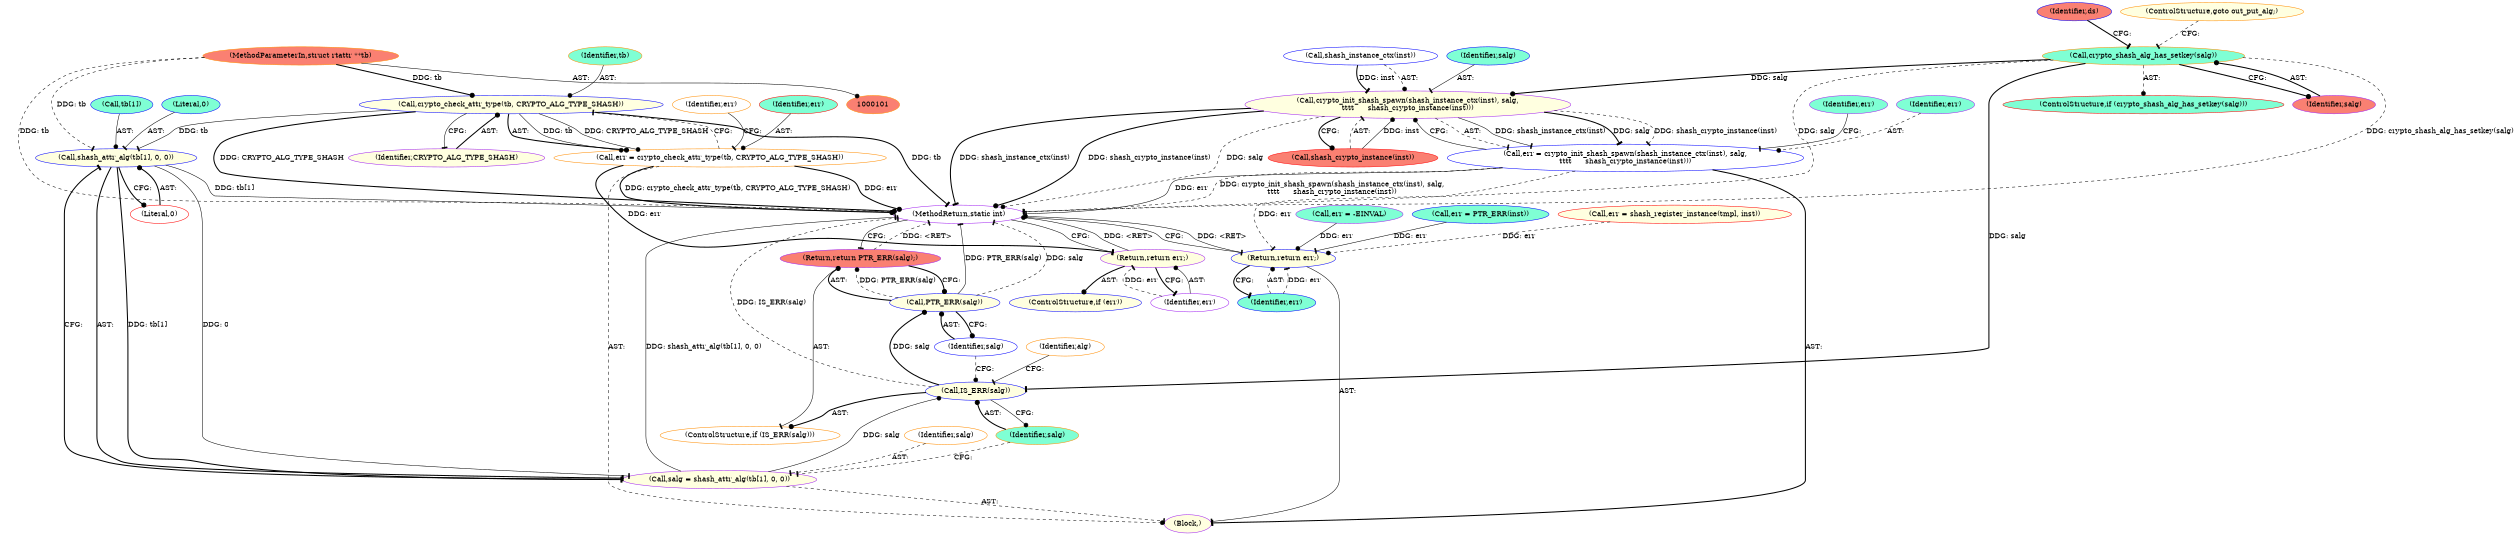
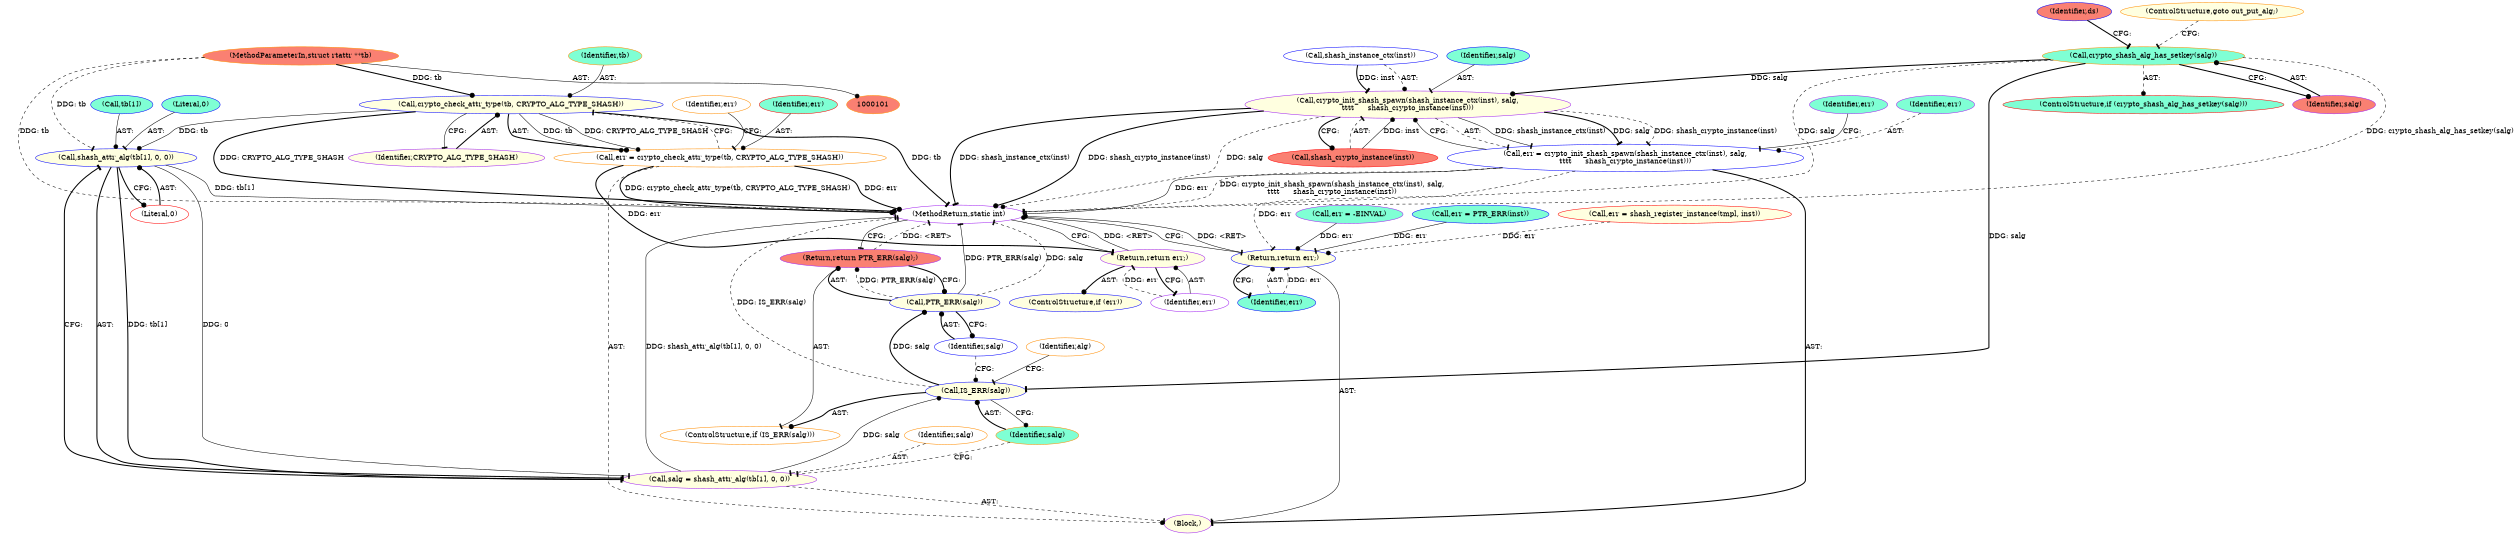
  digraph {
    node [color=blue fillcolor=lightyellow style=filled]
    edge [arrowhead=tee style=bold]
    n1 [color=darkorange fillcolor=salmon label="(MethodParameterIn,struct rtattr **tb)"]
    n2 [label="(Call,crypto_check_attr_type(tb, CRYPTO_ALG_TYPE_SHASH))"]
    n3 [label="(Call,shash_attr_alg(tb[1], 0, 0))"]
    n4 [color=purple fillcolor=white label="(MethodReturn,static int)"]
    1000101 [color=darkorange fillcolor=salmon]
    n6 [color=darkorange fillcolor=white label="(Call,err = crypto_check_attr_type(tb, CRYPTO_ALG_TYPE_SHASH))"]
    n7 [color=purple label="(Identifier,CRYPTO_ALG_TYPE_SHASH)"]
    n8 [color=purple label="(Call,salg = shash_attr_alg(tb[1], 0, 0))"]
    n9 [color=red fillcolor=white label="(Literal,0)"]
    n10 [color=purple label="(Return,return err;)"]
    n11 [color=purple fillcolor=salmon label="(Return,return PTR_ERR(salg);)"]
    n12 [label="(Return,return err;)"]
    n13 [color=purple label="(Block,)"]
    n14 [label="(ControlStructure,if (err))"]
    n15 [color=purple fillcolor=white label="(Identifier,err)"]
    n16 [label="(Call,IS_ERR(salg))"]
    n17 [label="(Call,PTR_ERR(salg))"]
    n18 [color=darkorange fillcolor=white label="(ControlStructure,if (IS_ERR(salg)))"]
    n19 [color=darkorange fillcolor=aquamarine label="(Identifier,salg)"]
    n20 [fillcolor=white label="(Identifier,salg)"]
    n21 [color=darkorange fillcolor=aquamarine label="(Call,crypto_shash_alg_has_setkey(salg))"]
    n22 [color=purple label="(Call,crypto_init_shash_spawn(shash_instance_ctx(inst), salg,\n\t\t\t\t      shash_crypto_instance(inst)))"]
    n23 [color=red fillcolor=aquamarine label="(ControlStructure,if (crypto_shash_alg_has_setkey(salg)))"]
    n24 [color=purple fillcolor=salmon label="(Identifier,salg)"]
    n25 [fillcolor=white label="(Call,err = crypto_init_shash_spawn(shash_instance_ctx(inst), salg,\n\t\t\t\t      shash_crypto_instance(inst)))"]
    n26 [color=red fillcolor=salmon label="(Call,shash_crypto_instance(inst))"]
    n27 [fillcolor=aquamarine label="(Identifier,err)"]
    n28 [color=darkorange fillcolor=aquamarine label="(Identifier,tb)"]
    n29 [fillcolor=aquamarine label="(Call,tb[1])"]
    n30 [color=purple fillcolor=aquamarine label="(Call,err = -EINVAL)"]
    n31 [fillcolor=white label="(Call,shash_instance_ctx(inst))"]
    n32 [fillcolor=aquamarine label="(Literal,0)"]
    n33 [color=darkorange fillcolor=white label="(Identifier,err)"]
    n34 [fillcolor=aquamarine label="(Identifier,salg)"]
    n35 [fillcolor=aquamarine label="(Call,err = PTR_ERR(inst))"]
    n36 [color=darkorange fillcolor=white label="(Identifier,alg)"]
    n37 [color=red fillcolor=aquamarine label="(Identifier,err)"]
    n38 [color=darkorange fillcolor=white label="(Identifier,salg)"]
    n39 [fillcolor=salmon label="(Identifier,ds)"]
    n40 [color=red label="(Call,err = shash_register_instance(tmpl, inst))"]
    n41 [color=darkorange label="(ControlStructure,goto out_put_alg;)"]
    n42 [color=purple fillcolor=aquamarine label="(Identifier,err)"]
    n43 [color=purple fillcolor=aquamarine label="(Identifier,err)"]
    n1 -> n2 [arrowhead=dot label="DDG: tb"]
    n1 -> n3 [label="DDG: tb" style=dashed]
    n1 -> n4 [label="DDG: tb" style=dashed]
    n1 -> 1000101 [arrowhead=dot label="AST: " style=solid]
-   n2 -> n3 [label="DDG: tb" style=solid]
+   n2 -> n3 [arrowhead=dot label="DDG: tb" style=solid]
    n2 -> n4 [label="DDG: tb"]
    n2 -> n4 [arrowhead=dot label="DDG: CRYPTO_ALG_TYPE_SHASH"]
    n2 -> n6 [arrowhead=dot label="AST: "]
    n2 -> n6 [arrowhead=dot label="DDG: tb" style=solid]
    n2 -> n6 [arrowhead=dot label="DDG: CRYPTO_ALG_TYPE_SHASH" style=solid]
    n2 -> n7 [label="CFG: " style=solid]
    n3 -> n4 [arrowhead=dot label="DDG: tb[1]" style=solid]
    n3 -> n8 [label="AST: "]
    n3 -> n8 [label="DDG: tb[1]"]
    n3 -> n8 [label="DDG: 0" style=solid]
    n3 -> n9 [arrowhead=dot label="CFG: "]
    n4 -> n10 [label="CFG: " style=solid]
    n4 -> n11 [label="CFG: " style=solid]
    n4 -> n12 [label="CFG: " style=solid]
    n6 -> n2 [label="CFG: " style=dashed]
    n6 -> n4 [arrowhead=dot label="DDG: err"]
    n6 -> n4 [arrowhead=dot label="DDG: crypto_check_attr_type(tb, CRYPTO_ALG_TYPE_SHASH)"]
    n6 -> n10 [label="DDG: err"]
    n6 -> n13 [arrowhead=dot label="AST: " style=dashed]
    n7 -> n2 [arrowhead=dot label="AST: "]
    n8 -> n3 [label="CFG: "]
    n8 -> n4 [label="DDG: shash_attr_alg(tb[1], 0, 0)" style=solid]
    n8 -> n13 [label="AST: " style=dashed]
    n8 -> n16 [arrowhead=dot label="DDG: salg" style=solid]
    n9 -> n3 [arrowhead=dot label="AST: "]
    n10 -> n4 [arrowhead=dot label="DDG: <RET>" style=solid]
    n10 -> n14 [arrowhead=dot label="AST: "]
    n10 -> n15 [label="CFG: "]
    n11 -> n4 [label="DDG: <RET>" style=dashed]
    n11 -> n17 [arrowhead=dot label="CFG: "]
    n11 -> n18 [label="AST: " style=solid]
    n12 -> n4 [arrowhead=dot label="DDG: <RET>" style=solid]
    n12 -> n13 [label="AST: " style=solid]
    n12 -> n27 [label="CFG: "]
    n15 -> n10 [arrowhead=dot label="AST: " style=solid]
    n15 -> n10 [label="DDG: err" style=dashed]
    n16 -> n4 [label="DDG: IS_ERR(salg)" style=dashed]
    n16 -> n17 [arrowhead=dot label="DDG: salg"]
    n16 -> n18 [arrowhead=dot label="AST: "]
    n16 -> n19 [arrowhead=dot label="CFG: " style=solid]
    n17 -> n4 [label="DDG: PTR_ERR(salg)" style=solid]
    n17 -> n4 [label="DDG: salg" style=dashed]
    n17 -> n11 [arrowhead=dot label="AST: "]
    n17 -> n11 [arrowhead=dot label="DDG: PTR_ERR(salg)" style=dashed]
    n17 -> n20 [arrowhead=dot label="CFG: "]
    n19 -> n8 [label="CFG: " style=dashed]
    n19 -> n16 [arrowhead=dot label="AST: "]
    n20 -> n16 [arrowhead=dot label="CFG: " style=dashed]
    n20 -> n17 [arrowhead=dot label="AST: "]
    n21 -> n4 [label="DDG: crypto_shash_alg_has_setkey(salg)" style=dashed]
    n21 -> n4 [label="DDG: salg" style=dashed]
    n21 -> n16 [label="DDG: salg"]
    n21 -> n22 [arrowhead=dot label="DDG: salg"]
    n21 -> n23 [arrowhead=dot label="AST: " style=dashed]
    n21 -> n24 [arrowhead=dot label="CFG: "]
    n22 -> n4 [label="DDG: shash_instance_ctx(inst)"]
    n22 -> n4 [arrowhead=dot label="DDG: shash_crypto_instance(inst)"]
    n22 -> n4 [arrowhead=dot label="DDG: salg" style=dashed]
    n22 -> n25 [label="AST: " style=dashed]
    n22 -> n25 [label="DDG: shash_instance_ctx(inst)" style=solid]
    n22 -> n25 [label="DDG: salg"]
    n22 -> n25 [label="DDG: shash_crypto_instance(inst)" style=dashed]
    n22 -> n26 [arrowhead=dot label="CFG: "]
    n24 -> n21 [arrowhead=dot label="AST: "]
    n25 -> n4 [label="DDG: err" style=solid]
    n25 -> n4 [label="DDG: crypto_init_shash_spawn(shash_instance_ctx(inst), salg,\n\t\t\t\t      shash_crypto_instance(inst))" style=dashed]
    n25 -> n12 [label="DDG: err" style=dashed]
    n25 -> n13 [label="AST: "]
    n25 -> n22 [arrowhead=dot label="CFG: " style=solid]
    n26 -> n22 [label="AST: " style=dashed]
    n26 -> n22 [arrowhead=dot label="DDG: inst" style=solid]
    n27 -> n12 [arrowhead=dot label="AST: " style=dashed]
    n27 -> n12 [label="DDG: err" style=dashed]
    n28 -> n2 [arrowhead=dot label="AST: " style=solid]
    n29 -> n3 [arrowhead=dot label="AST: " style=solid]
    n30 -> n12 [arrowhead=dot label="DDG: err" style=solid]
    n31 -> n22 [arrowhead=dot label="AST: " style=dashed]
    n31 -> n22 [label="DDG: inst"]
    n32 -> n3 [label="AST: " style=solid]
    n33 -> n6 [label="CFG: " style=solid]
    n34 -> n22 [label="AST: " style=solid]
    n35 -> n12 [label="DDG: err" style=solid]
    n36 -> n16 [label="CFG: " style=solid]
    n37 -> n6 [arrowhead=dot label="AST: " style=solid]
    n38 -> n8 [label="AST: " style=dashed]
    n39 -> n21 [label="CFG: "]
    n40 -> n12 [arrowhead=dot label="DDG: err" style=dashed]
    n41 -> n21 [label="CFG: " style=dashed]
    n42 -> n25 [label="CFG: " style=solid]
    n43 -> n25 [arrowhead=dot label="AST: " style=dashed]
  }
